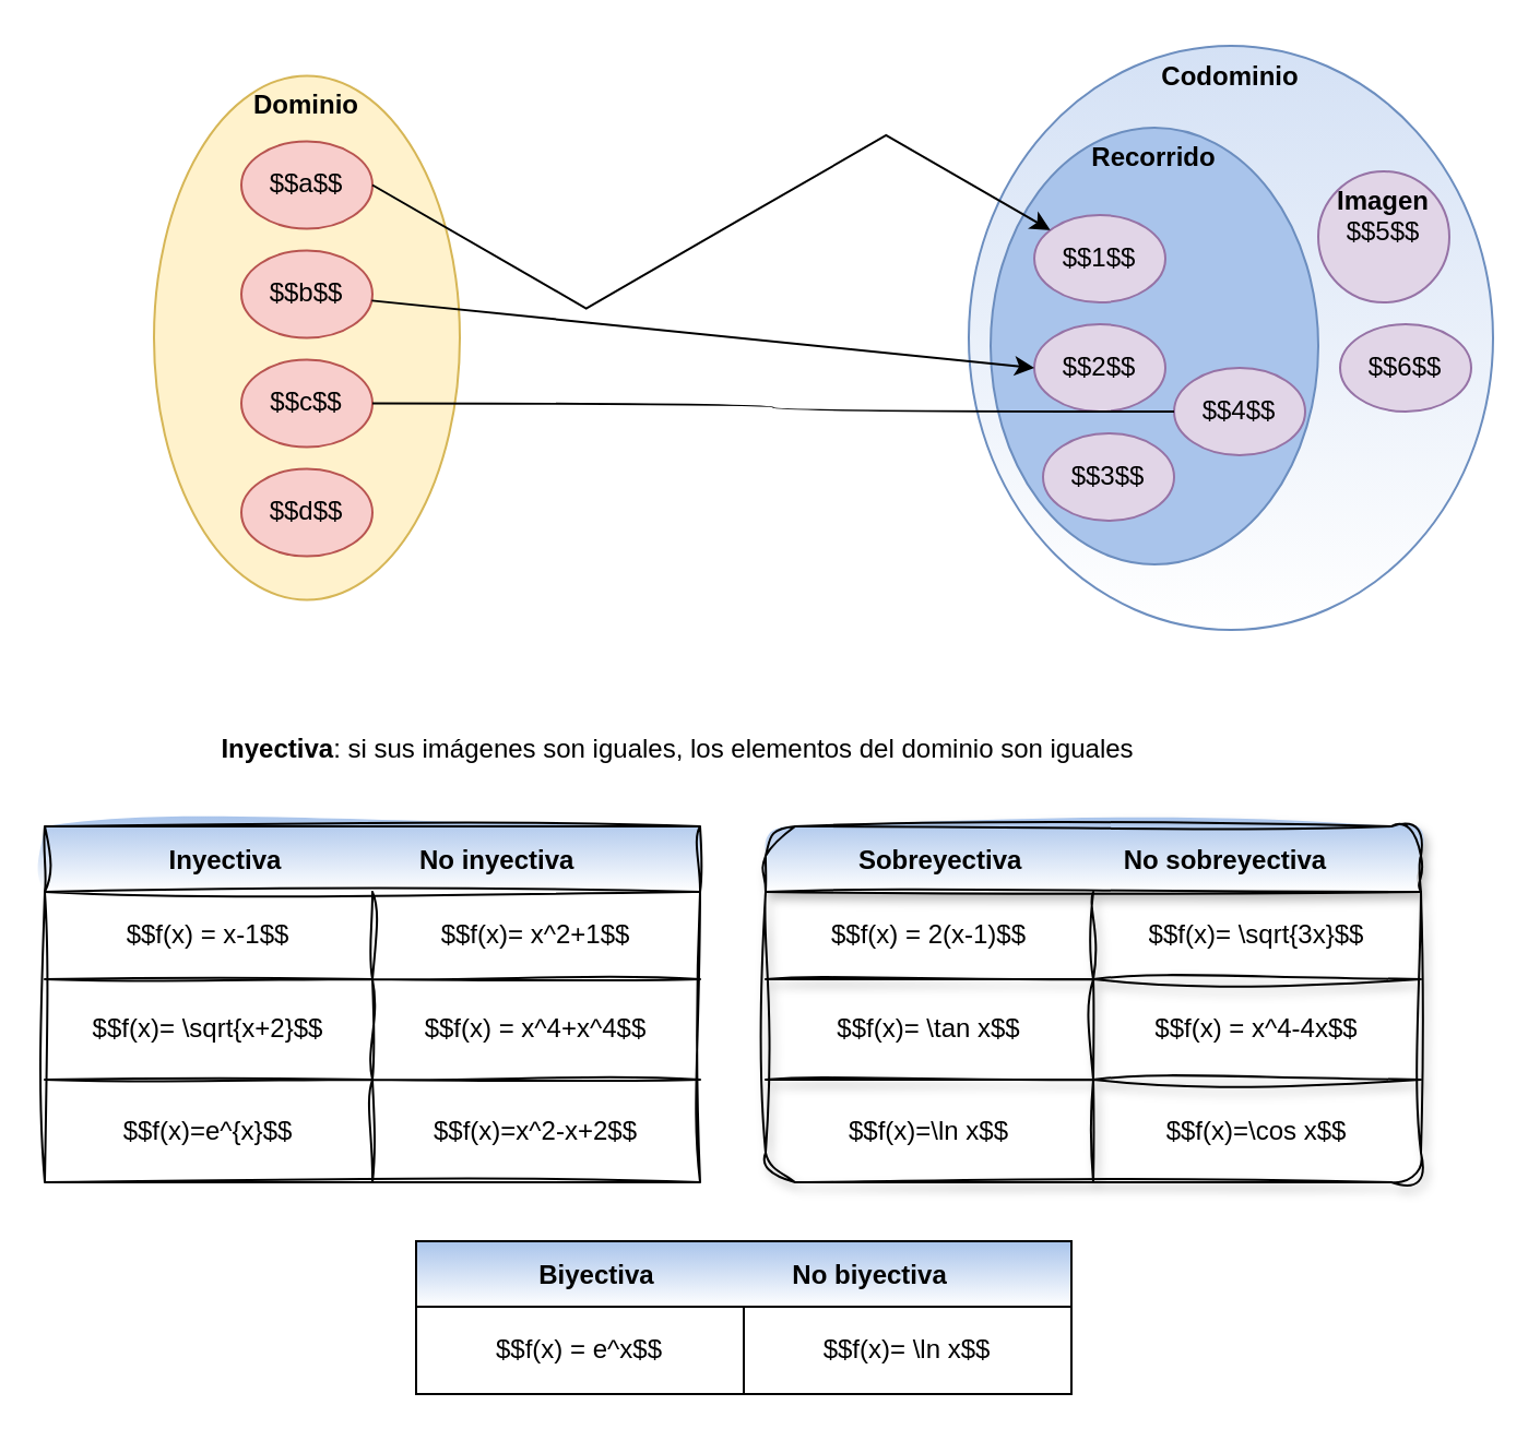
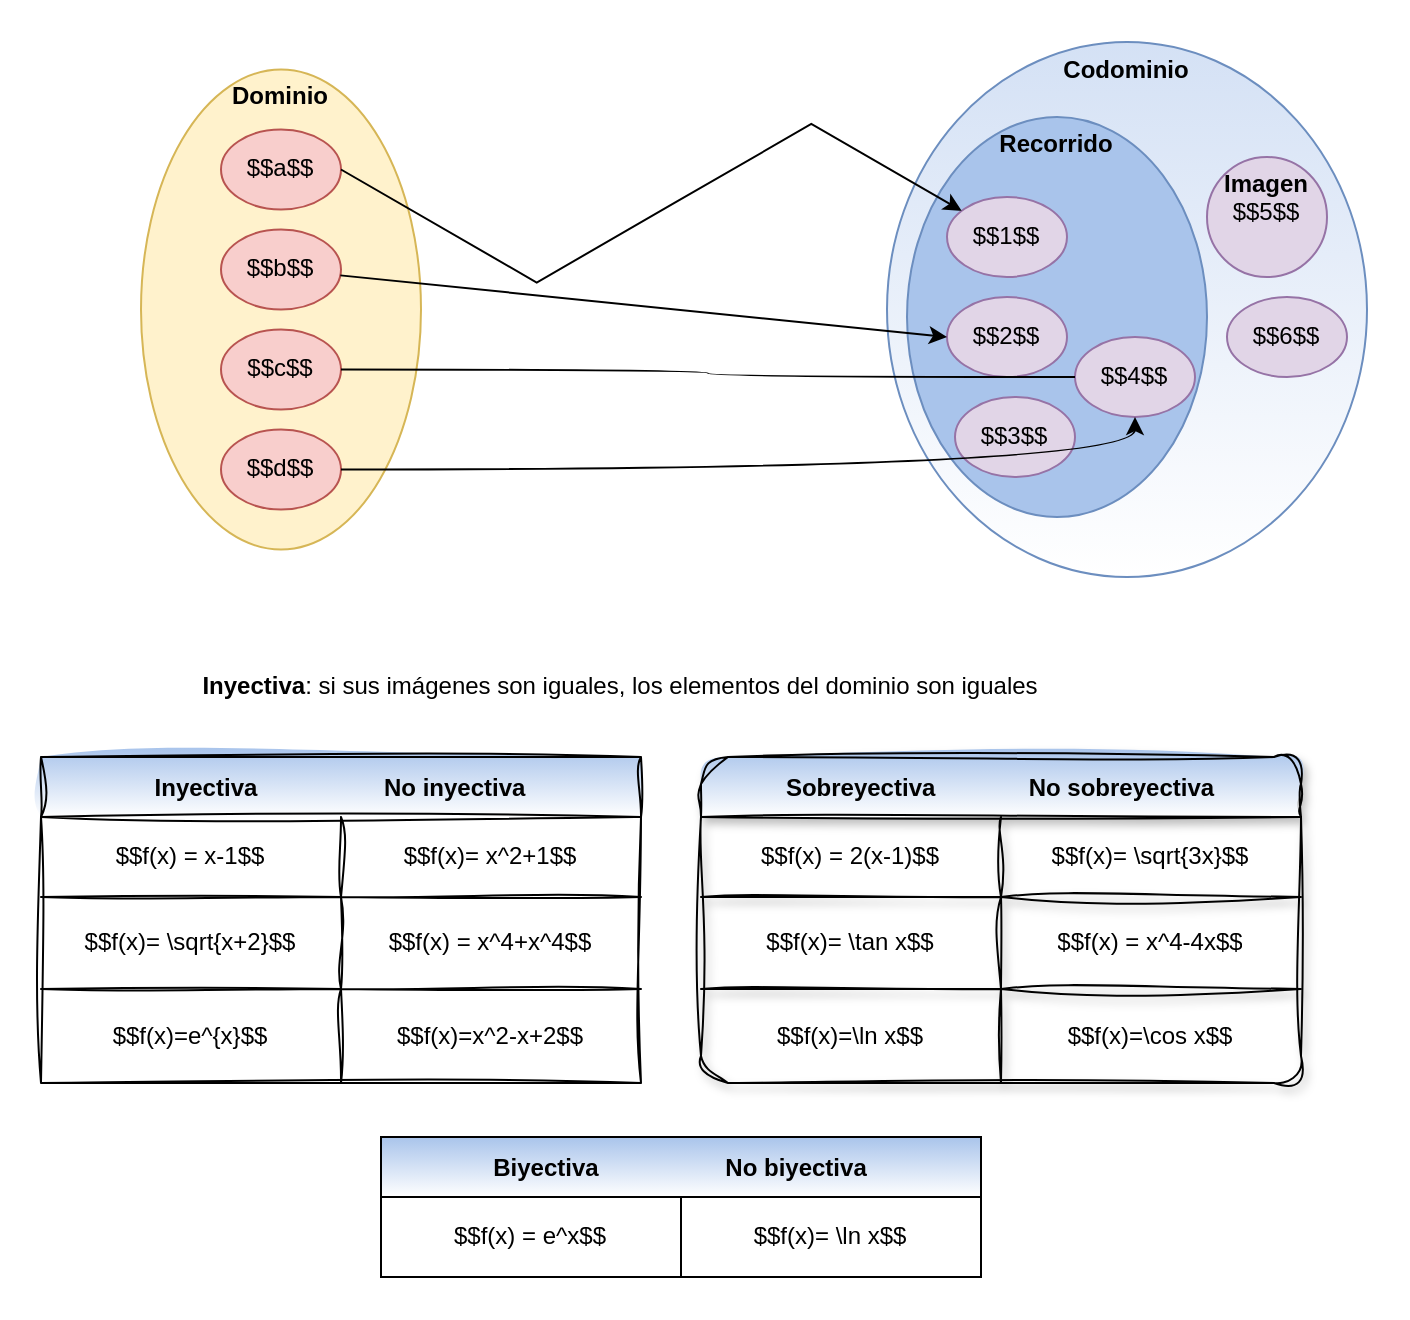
  <mxCell id="0" />
  <mxCell id="1" parent="0" />
  <mxCell id="2" value="" style="group" parent="1" vertex="1" connectable="0"><mxGeometry x="20" y="34.25" width="190" height="240" as="geometry" /></mxCell>
  <mxCell id="3" value="&lt;b&gt;Dominio&lt;/b&gt;" style="ellipse;whiteSpace=wrap;html=1;shadow=0;fillColor=#fff2cc;strokeColor=#d6b656;verticalAlign=top;" parent="2" vertex="1"><mxGeometry x="50" width="140" height="240" as="geometry" /></mxCell>
  <mxCell id="4" value="" style="group" parent="2" vertex="1" connectable="0"><mxGeometry x="20" y="30" width="130" height="190" as="geometry" /></mxCell>
  <mxCell id="5" value="$$a$$" style="ellipse;whiteSpace=wrap;html=1;shadow=0;sketch=0;fillColor=#f8cecc;strokeColor=#b85450;" parent="4" vertex="1"><mxGeometry x="70" width="60" height="40" as="geometry" /></mxCell>
  <mxCell id="6" value="$$b$$" style="ellipse;whiteSpace=wrap;html=1;shadow=0;sketch=0;fillColor=#f8cecc;strokeColor=#b85450;" parent="4" vertex="1"><mxGeometry x="70" y="50" width="60" height="40" as="geometry" /></mxCell>
  <mxCell id="7" value="$$d$$" style="ellipse;whiteSpace=wrap;html=1;shadow=0;sketch=0;fillColor=#f8cecc;strokeColor=#b85450;" parent="4" vertex="1"><mxGeometry x="70" y="150" width="60" height="40" as="geometry" /></mxCell>
  <mxCell id="8" value="$$c$$" style="ellipse;whiteSpace=wrap;html=1;shadow=0;sketch=0;fillColor=#f8cecc;strokeColor=#b85450;" parent="2" vertex="1"><mxGeometry x="90" y="130" width="60" height="40" as="geometry" /></mxCell>
  <mxCell id="9" value="" style="group" parent="1" vertex="1" connectable="0"><mxGeometry x="250" y="258" height="25" as="geometry" /></mxCell>
  <mxCell id="10" value="" style="group;sketch=1;curveFitting=1;jiggle=2;" parent="1" vertex="1" connectable="0"><mxGeometry x="443" y="20.5" width="240" height="267.5" as="geometry" /></mxCell>
  <mxCell id="11" value="Codominio" style="ellipse;whiteSpace=wrap;html=1;verticalAlign=top;fontStyle=1;fillColor=#D4E1F5;strokeColor=#6c8ebf;gradientColor=#FFFFFF;" parent="10" vertex="1"><mxGeometry width="240" height="267.5" as="geometry" /></mxCell>
  <mxCell id="12" value="" style="group" parent="10" vertex="1" connectable="0"><mxGeometry x="154" y="57.5" width="76" height="110" as="geometry" /></mxCell>
  <mxCell id="13" value="$$6$$" style="ellipse;whiteSpace=wrap;html=1;shadow=0;sketch=0;fillColor=#e1d5e7;strokeColor=#9673a6;gradientColor=none;" parent="12" vertex="1"><mxGeometry x="16" y="70" width="60" height="40" as="geometry" /></mxCell>
  <mxCell id="14" value="" style="group;sketch=1;curveFitting=1;jiggle=2;" parent="10" vertex="1" connectable="0"><mxGeometry x="10" y="37.5" width="150" height="200" as="geometry" /></mxCell>
  <mxCell id="15" value="&lt;b&gt;Recorrido&lt;/b&gt;" style="ellipse;whiteSpace=wrap;html=1;shadow=0;fillColor=#A9C4EB;strokeColor=#6c8ebf;verticalAlign=top;" parent="14" vertex="1"><mxGeometry width="150" height="200" as="geometry" /></mxCell>
  <mxCell id="16" value="" style="group" parent="14" vertex="1" connectable="0"><mxGeometry x="20" y="40" width="120" height="140" as="geometry" /></mxCell>
  <mxCell id="17" value="$$4$$" style="ellipse;whiteSpace=wrap;html=1;shadow=0;sketch=0;fillColor=#e1d5e7;strokeColor=#9673a6;" parent="16" vertex="1"><mxGeometry x="64" y="70" width="60" height="40" as="geometry" /></mxCell>
  <mxCell id="18" value="$$3$$" style="ellipse;whiteSpace=wrap;html=1;shadow=0;sketch=0;fillColor=#e1d5e7;strokeColor=#9673a6;" parent="16" vertex="1"><mxGeometry x="4" y="100" width="60" height="40" as="geometry" /></mxCell>
  <mxCell id="19" value="$$2$$" style="ellipse;whiteSpace=wrap;html=1;shadow=0;sketch=0;fillColor=#e1d5e7;strokeColor=#9673a6;" parent="16" vertex="1"><mxGeometry y="50" width="60" height="40" as="geometry" /></mxCell>
  <mxCell id="20" value="$$1$$" style="ellipse;whiteSpace=wrap;html=1;shadow=0;sketch=0;fillColor=#e1d5e7;strokeColor=#9673a6;" parent="16" vertex="1"><mxGeometry width="60" height="40" as="geometry" /></mxCell>
  <mxCell id="21" value="&lt;b&gt;Imagen&lt;/b&gt; $$5$$" style="ellipse;whiteSpace=wrap;html=1;shadow=0;sketch=0;fillColor=#e1d5e7;strokeColor=#9673a6;verticalAlign=top;" parent="10" vertex="1"><mxGeometry x="160" y="57.5" width="60" height="60" as="geometry" /></mxCell>
  <mxCell id="22" style="edgeStyle=isometricEdgeStyle;rounded=0;orthogonalLoop=1;jettySize=auto;html=1;exitX=1;exitY=0.5;exitDx=0;exitDy=0;elbow=vertical;" parent="1" source="5" target="20" edge="1"><mxGeometry relative="1" as="geometry" /></mxCell>
  <mxCell id="23" style="rounded=0;orthogonalLoop=1;jettySize=auto;html=1;entryX=0;entryY=0.5;entryDx=0;entryDy=0;" parent="1" source="6" target="19" edge="1"><mxGeometry relative="1" as="geometry" /></mxCell>
  <mxCell id="24" style="edgeStyle=orthogonalEdgeStyle;rounded=0;orthogonalLoop=1;jettySize=auto;html=1;exitX=1;exitY=0.5;exitDx=0;exitDy=0;curved=1;endArrow=none;" parent="1" source="8" target="17" edge="1"><mxGeometry relative="1" as="geometry" /></mxCell>
+ <mxCell id="25" style="rounded=0;orthogonalLoop=1;jettySize=auto;html=1;edgeStyle=orthogonalEdgeStyle;elbow=vertical;curved=1;" parent="1" source="7" target="17" edge="1"><mxGeometry relative="1" as="geometry"><mxPoint x="440" y="278" as="targetPoint" /></mxGeometry></mxCell>
  <mxCell id="26" value="&lt;b&gt;Inyectiva&lt;/b&gt;: si sus imágenes son iguales, los elementos del dominio son iguales" style="text;html=1;strokeColor=none;fillColor=none;align=center;verticalAlign=middle;whiteSpace=wrap;rounded=0;" parent="1" vertex="1"><mxGeometry x="40" y="328" width="540" height="30" as="geometry" /></mxCell>
  <mxCell id="27" value="Inyectiva                   No inyectiva" style="shape=table;startSize=30;container=1;collapsible=0;childLayout=tableLayout;fillColor=#A9C4EB;gradientColor=#FFFFFF;fontStyle=1;sketch=1;curveFitting=1;jiggle=2;" parent="1" vertex="1"><mxGeometry x="20" y="378" width="300" height="163" as="geometry" /></mxCell>
  <mxCell id="28" value="" style="shape=tableRow;horizontal=0;startSize=0;swimlaneHead=0;swimlaneBody=0;strokeColor=inherit;top=0;left=0;bottom=0;right=0;collapsible=0;dropTarget=0;fillColor=none;points=[[0,0.5],[1,0.5]];portConstraint=eastwest;" parent="27" vertex="1"><mxGeometry y="30" width="300" height="40" as="geometry" /></mxCell>
  <mxCell id="29" value="$$f(x) = x-1$$" style="shape=partialRectangle;html=1;whiteSpace=wrap;connectable=0;strokeColor=inherit;overflow=hidden;fillColor=none;top=0;left=0;bottom=0;right=0;pointerEvents=1;" parent="28" vertex="1"><mxGeometry width="150" height="40" as="geometry"><mxRectangle width="150" height="40" as="alternateBounds" /></mxGeometry></mxCell>
  <mxCell id="30" value="$$f(x)= x^2+1$$" style="shape=partialRectangle;html=1;whiteSpace=wrap;connectable=0;strokeColor=inherit;overflow=hidden;fillColor=none;top=0;left=0;bottom=0;right=0;pointerEvents=1;" parent="28" vertex="1"><mxGeometry x="150" width="150" height="40" as="geometry"><mxRectangle width="150" height="40" as="alternateBounds" /></mxGeometry></mxCell>
  <mxCell id="31" value="" style="shape=tableRow;horizontal=0;startSize=0;swimlaneHead=0;swimlaneBody=0;strokeColor=inherit;top=0;left=0;bottom=0;right=0;collapsible=0;dropTarget=0;fillColor=none;points=[[0,0.5],[1,0.5]];portConstraint=eastwest;" parent="27" vertex="1"><mxGeometry y="70" width="300" height="46" as="geometry" /></mxCell>
  <mxCell id="32" value="$$f(x)= \sqrt{x+2}$$" style="shape=partialRectangle;html=1;whiteSpace=wrap;connectable=0;strokeColor=inherit;overflow=hidden;fillColor=none;top=0;left=0;bottom=0;right=0;pointerEvents=1;" parent="31" vertex="1"><mxGeometry width="150" height="46" as="geometry"><mxRectangle width="150" height="46" as="alternateBounds" /></mxGeometry></mxCell>
  <mxCell id="33" value="$$f(x) = x^4+x^4$$" style="shape=partialRectangle;html=1;whiteSpace=wrap;connectable=0;strokeColor=inherit;overflow=hidden;fillColor=none;top=0;left=0;bottom=0;right=0;pointerEvents=1;" parent="31" vertex="1"><mxGeometry x="150" width="150" height="46" as="geometry"><mxRectangle width="150" height="46" as="alternateBounds" /></mxGeometry></mxCell>
  <mxCell id="34" value="" style="shape=tableRow;horizontal=0;startSize=0;swimlaneHead=0;swimlaneBody=0;strokeColor=inherit;top=0;left=0;bottom=0;right=0;collapsible=0;dropTarget=0;fillColor=none;points=[[0,0.5],[1,0.5]];portConstraint=eastwest;" parent="27" vertex="1"><mxGeometry y="116" width="300" height="47" as="geometry" /></mxCell>
  <mxCell id="35" value="$$f(x)=e^{x}$$" style="shape=partialRectangle;html=1;whiteSpace=wrap;connectable=0;strokeColor=inherit;overflow=hidden;fillColor=none;top=0;left=0;bottom=0;right=0;pointerEvents=1;" parent="34" vertex="1"><mxGeometry width="150" height="47" as="geometry"><mxRectangle width="150" height="47" as="alternateBounds" /></mxGeometry></mxCell>
  <mxCell id="36" value="$$f(x)=x^2-x+2$$" style="shape=partialRectangle;html=1;whiteSpace=wrap;connectable=0;strokeColor=inherit;overflow=hidden;fillColor=none;top=0;left=0;bottom=0;right=0;pointerEvents=1;" parent="34" vertex="1"><mxGeometry x="150" width="150" height="47" as="geometry"><mxRectangle width="150" height="47" as="alternateBounds" /></mxGeometry></mxCell>
  <mxCell id="37" value="Sobreyectiva              No sobreyectiva" style="shape=table;startSize=30;container=1;collapsible=0;childLayout=tableLayout;fillColor=#A9C4EB;gradientColor=#FFFFFF;fontStyle=1;sketch=1;curveFitting=1;jiggle=2;shadow=1;swimlaneLine=1;rounded=1;" parent="1" vertex="1"><mxGeometry x="350" y="378" width="300" height="163" as="geometry" /></mxCell>
  <mxCell id="38" value="" style="shape=tableRow;horizontal=0;startSize=0;swimlaneHead=0;swimlaneBody=0;strokeColor=inherit;top=0;left=0;bottom=0;right=0;collapsible=0;dropTarget=0;fillColor=none;points=[[0,0.5],[1,0.5]];portConstraint=eastwest;" parent="37" vertex="1"><mxGeometry y="30" width="300" height="40" as="geometry" /></mxCell>
  <mxCell id="39" value="$$f(x) = 2(x-1)$$" style="shape=partialRectangle;html=1;whiteSpace=wrap;connectable=0;strokeColor=inherit;overflow=hidden;fillColor=none;top=0;left=0;bottom=0;right=0;pointerEvents=1;" parent="38" vertex="1"><mxGeometry width="150" height="40" as="geometry"><mxRectangle width="150" height="40" as="alternateBounds" /></mxGeometry></mxCell>
  <mxCell id="40" value="$$f(x)= \sqrt{3x}$$" style="shape=partialRectangle;html=1;whiteSpace=wrap;connectable=0;strokeColor=inherit;overflow=hidden;fillColor=none;top=0;left=0;bottom=0;right=0;pointerEvents=1;" parent="38" vertex="1"><mxGeometry x="150" width="150" height="40" as="geometry"><mxRectangle width="150" height="40" as="alternateBounds" /></mxGeometry></mxCell>
  <mxCell id="41" value="" style="shape=tableRow;horizontal=0;startSize=0;swimlaneHead=0;swimlaneBody=0;strokeColor=inherit;top=0;left=0;bottom=0;right=0;collapsible=0;dropTarget=0;fillColor=none;points=[[0,0.5],[1,0.5]];portConstraint=eastwest;" parent="37" vertex="1"><mxGeometry y="70" width="300" height="46" as="geometry" /></mxCell>
  <mxCell id="42" value="$$f(x)= \tan x$$" style="shape=partialRectangle;html=1;whiteSpace=wrap;connectable=0;strokeColor=inherit;overflow=hidden;fillColor=none;top=0;left=0;bottom=0;right=0;pointerEvents=1;" parent="41" vertex="1"><mxGeometry width="150" height="46" as="geometry"><mxRectangle width="150" height="46" as="alternateBounds" /></mxGeometry></mxCell>
  <mxCell id="43" value="$$f(x) = x^4-4x$$" style="shape=partialRectangle;html=1;whiteSpace=wrap;connectable=0;strokeColor=inherit;overflow=hidden;fillColor=none;top=0;left=0;bottom=0;right=0;pointerEvents=1;" parent="41" vertex="1"><mxGeometry x="150" width="150" height="46" as="geometry"><mxRectangle width="150" height="46" as="alternateBounds" /></mxGeometry></mxCell>
  <mxCell id="44" value="" style="shape=tableRow;horizontal=0;startSize=0;swimlaneHead=0;swimlaneBody=0;strokeColor=inherit;top=0;left=0;bottom=0;right=0;collapsible=0;dropTarget=0;fillColor=none;points=[[0,0.5],[1,0.5]];portConstraint=eastwest;" parent="37" vertex="1"><mxGeometry y="116" width="300" height="47" as="geometry" /></mxCell>
  <mxCell id="45" value="$$f(x)=\ln x$$" style="shape=partialRectangle;html=1;whiteSpace=wrap;connectable=0;strokeColor=inherit;overflow=hidden;fillColor=none;top=0;left=0;bottom=0;right=0;pointerEvents=1;" parent="44" vertex="1"><mxGeometry width="150" height="47" as="geometry"><mxRectangle width="150" height="47" as="alternateBounds" /></mxGeometry></mxCell>
  <mxCell id="46" value="$$f(x)=\cos x$$" style="shape=partialRectangle;html=1;whiteSpace=wrap;connectable=0;strokeColor=inherit;overflow=hidden;fillColor=none;top=0;left=0;bottom=0;right=0;pointerEvents=1;" parent="44" vertex="1"><mxGeometry x="150" width="150" height="47" as="geometry"><mxRectangle width="150" height="47" as="alternateBounds" /></mxGeometry></mxCell>
  <mxCell id="47" value="Biyectiva                   No biyectiva" style="shape=table;startSize=30;container=1;collapsible=0;childLayout=tableLayout;fillColor=#A9C4EB;gradientColor=#FFFFFF;fontStyle=1" parent="1" vertex="1"><mxGeometry x="190" y="568" width="300" height="70" as="geometry" /></mxCell>
  <mxCell id="48" value="" style="shape=tableRow;horizontal=0;startSize=0;swimlaneHead=0;swimlaneBody=0;strokeColor=inherit;top=0;left=0;bottom=0;right=0;collapsible=0;dropTarget=0;fillColor=none;points=[[0,0.5],[1,0.5]];portConstraint=eastwest;" parent="47" vertex="1"><mxGeometry y="30" width="300" height="40" as="geometry" /></mxCell>
  <mxCell id="49" value="$$f(x) = e^x$$" style="shape=partialRectangle;html=1;whiteSpace=wrap;connectable=0;strokeColor=inherit;overflow=hidden;fillColor=none;top=0;left=0;bottom=0;right=0;pointerEvents=1;" parent="48" vertex="1"><mxGeometry width="150" height="40" as="geometry"><mxRectangle width="150" height="40" as="alternateBounds" /></mxGeometry></mxCell>
  <mxCell id="50" value="$$f(x)= \ln x$$" style="shape=partialRectangle;html=1;whiteSpace=wrap;connectable=0;strokeColor=inherit;overflow=hidden;fillColor=none;top=0;left=0;bottom=0;right=0;pointerEvents=1;" parent="48" vertex="1"><mxGeometry x="150" width="150" height="40" as="geometry"><mxRectangle width="150" height="40" as="alternateBounds" /></mxGeometry></mxCell>
